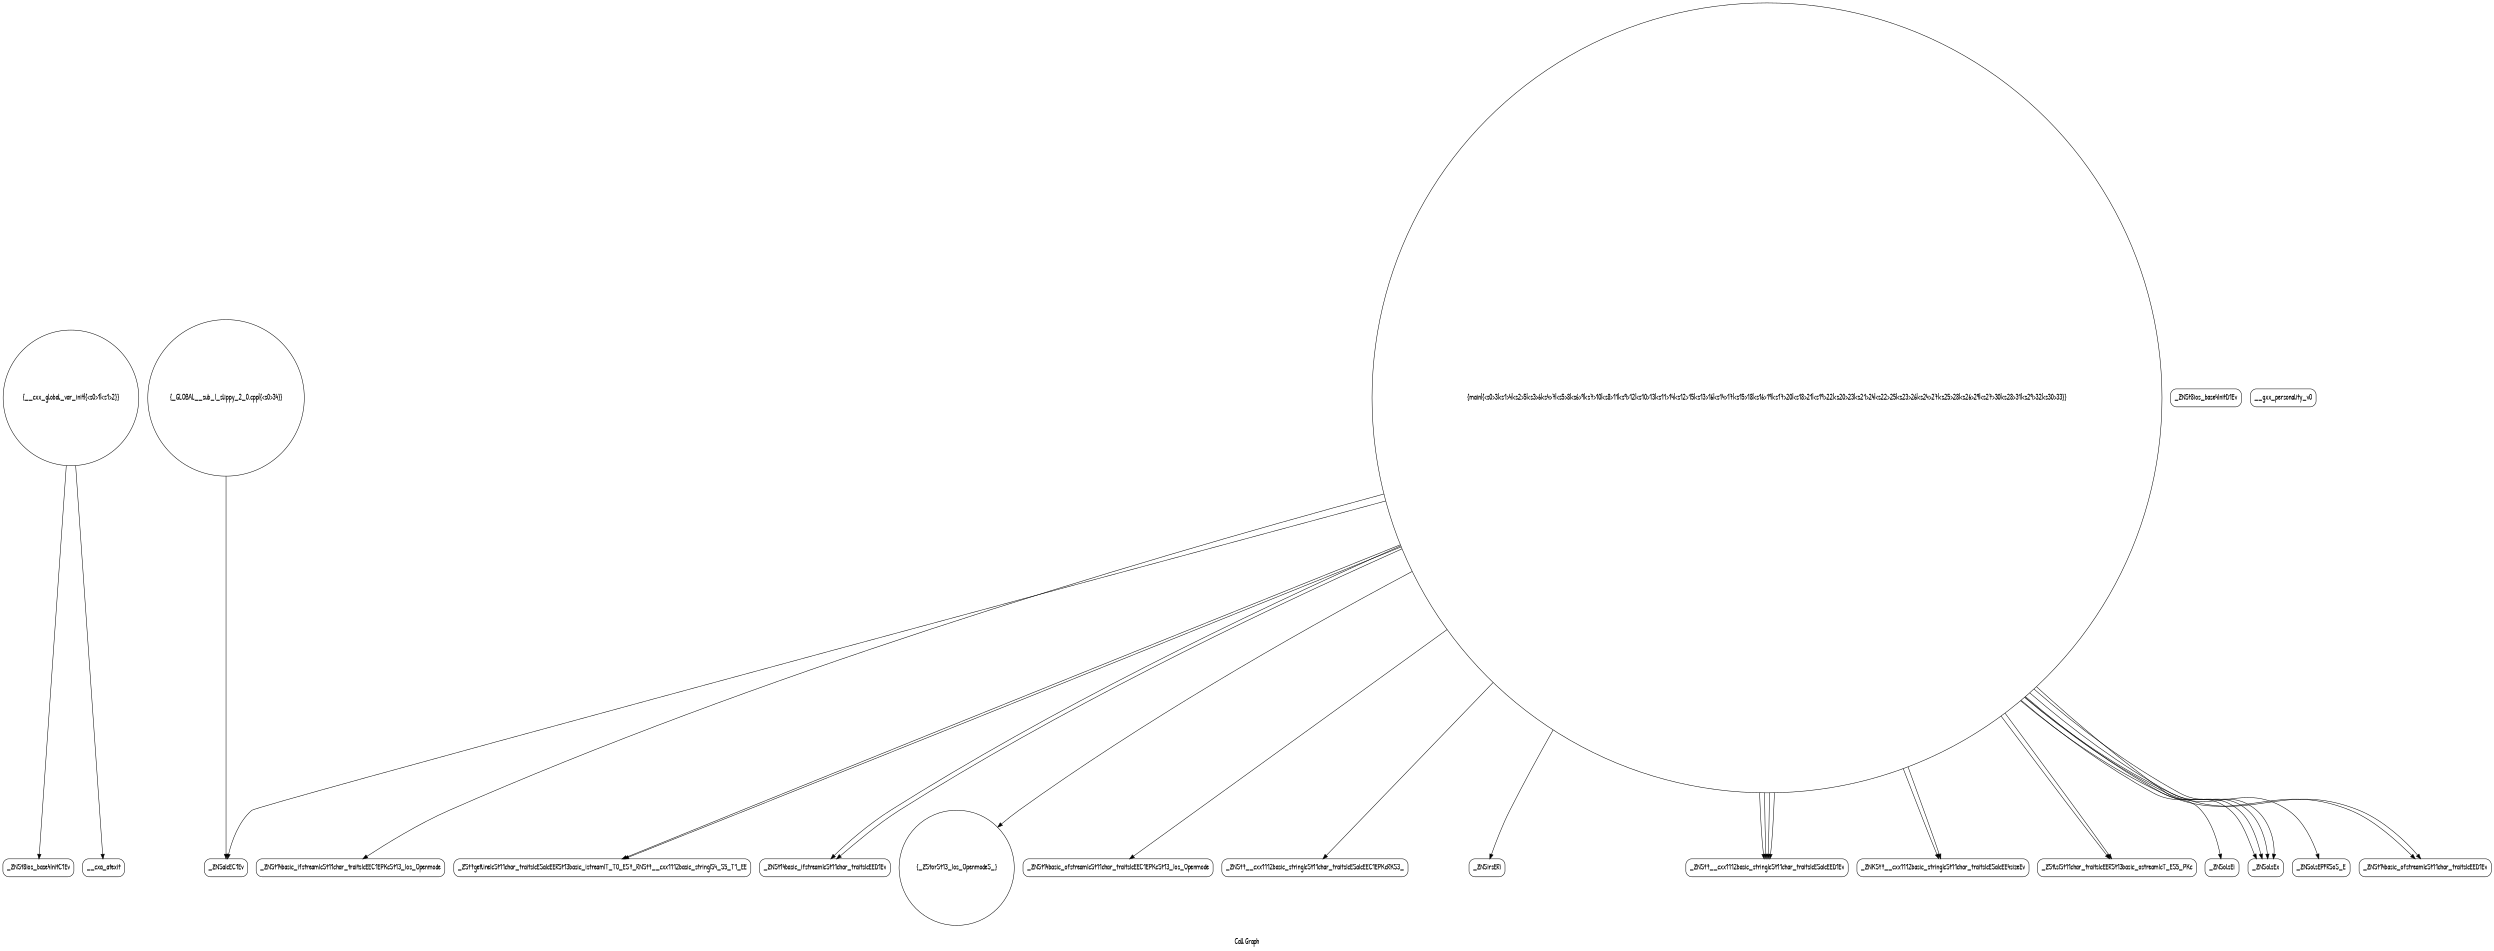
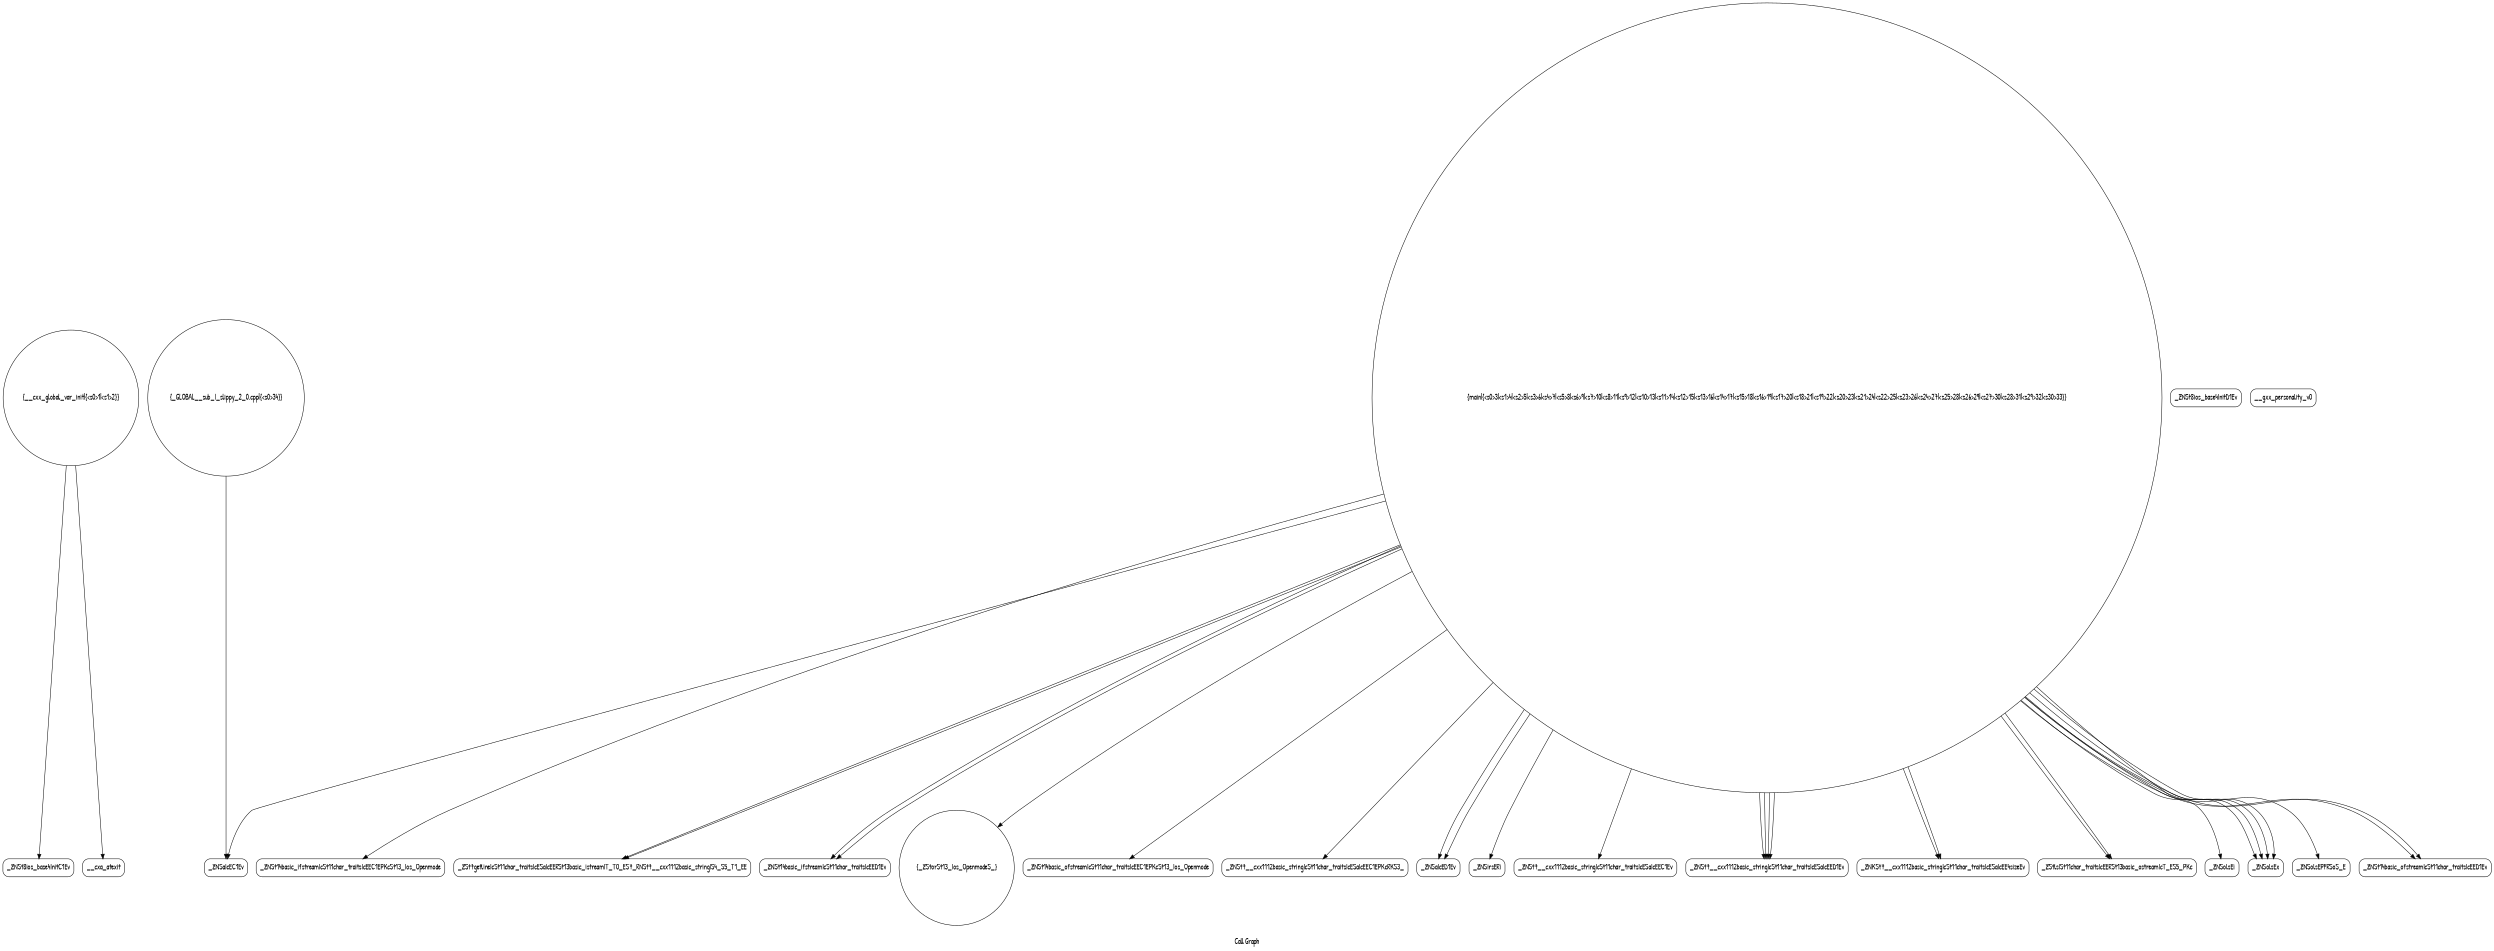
  digraph {
    fontname="Patrick Hand"
    label="Call Graph"
    node [fontname="Patrick Hand" shape=Mrecord]
    edge [color=black fontname="Patrick Hand" tailport=s0]
    n1 [label="{__cxx_global_var_init|{<s0>1|<s1>2}}" shape=circle]
    n2 [label="{_ZNSt8ios_base4InitC1Ev}"]
    n3 [label="{__cxa_atexit}"]
    n4 [label="{_ZNSt14basic_ifstreamIcSt11char_traitsIcEEC1EPKcSt13_Ios_Openmode}"]
    n5 [label="{_ZSt7getlineIcSt11char_traitsIcESaIcEERSt13basic_istreamIT_T0_ES7_RNSt7__cxx1112basic_stringIS4_S5_T1_EE}"]
    n6 [label="{_ZNSt8ios_base4InitD1Ev}"]
    n7 [label="{_ZNSaIcEC1Ev}"]
    n8 [label="{_ZNSt14basic_ifstreamIcSt11char_traitsIcEED1Ev}"]
    n9 [label="{main|{<s0>3|<s1>4|<s2>5|<s3>6|<s4>7|<s5>8|<s6>9|<s7>10|<s8>11|<s9>12|<s10>13|<s11>14|<s12>15|<s13>16|<s14>17|<s15>18|<s16>19|<s17>20|<s18>21|<s19>22|<s20>23|<s21>24|<s22>25|<s23>26|<s24>27|<s25>28|<s26>29|<s27>30|<s28>31|<s29>32|<s30>33}}" shape=circle]
    n10 [label="{_ZStorSt13_Ios_OpenmodeS_}" shape=circle]
    n11 [label="{_ZNSt14basic_ofstreamIcSt11char_traitsIcEEC1EPKcSt13_Ios_Openmode}"]
    n12 [label="{_ZNSt7__cxx1112basic_stringIcSt11char_traitsIcESaIcEEC1EPKcRKS3_}"]
+   n13 [label="{_ZNSaIcED1Ev}"]
    n14 [label="{_ZNSirsERi}"]
+   n15 [label="{_ZNSt7__cxx1112basic_stringIcSt11char_traitsIcESaIcEEC1Ev}"]
    n16 [label="{_ZNSt7__cxx1112basic_stringIcSt11char_traitsIcESaIcEED1Ev}"]
    n17 [label="{_ZNKSt7__cxx1112basic_stringIcSt11char_traitsIcESaIcEE4sizeEv}"]
    n18 [label="{_ZStlsISt11char_traitsIcEERSt13basic_ostreamIcT_ES5_PKc}"]
    n19 [label="{_ZNSolsEi}"]
    n20 [label="{_ZNSolsEx}"]
    n21 [label="{_ZNSolsEPFRSoS_E}"]
    n22 [label="{_ZNSt14basic_ofstreamIcSt11char_traitsIcEED1Ev}"]
    n23 [label="{_GLOBAL__sub_I_slippy_2_0.cpp|{<s0>34}}" shape=circle]
    n24 [label="{__gxx_personality_v0}"]
    n1 -> n2
    n1 -> n3 [tailport=s1]
    n9 -> n4 [tailport=s2]
    n9 -> n5 [tailport=s8]
    n9 -> n5 [tailport=s9]
    n9 -> n7 [tailport=s3]
    n9 -> n8 [tailport=s26]
    n9 -> n8 [tailport=s29]
    n9 -> n10
    n9 -> n11 [tailport=s1]
    n9 -> n12 [tailport=s4]
+   n9 -> n13 [tailport=s5]
+   n9 -> n13 [tailport=s10]
    n9 -> n14 [tailport=s6]
+   n9 -> n15 [tailport=s7]
    n9 -> n16 [tailport=s11]
    n9 -> n16 [tailport=s24]
    n9 -> n16 [tailport=s25]
    n9 -> n16 [tailport=s28]
    n9 -> n17 [tailport=s12]
    n9 -> n17 [tailport=s13]
    n9 -> n18 [tailport=s16]
    n9 -> n18 [tailport=s18]
    n9 -> n19 [tailport=s17]
    n9 -> n20 [tailport=s19]
    n9 -> n20 [tailport=s20]
    n9 -> n20 [tailport=s21]
    n9 -> n20 [tailport=s22]
    n9 -> n21 [tailport=s23]
    n9 -> n22 [tailport=s27]
    n9 -> n22 [tailport=s30]
    n23 -> n7
  }
